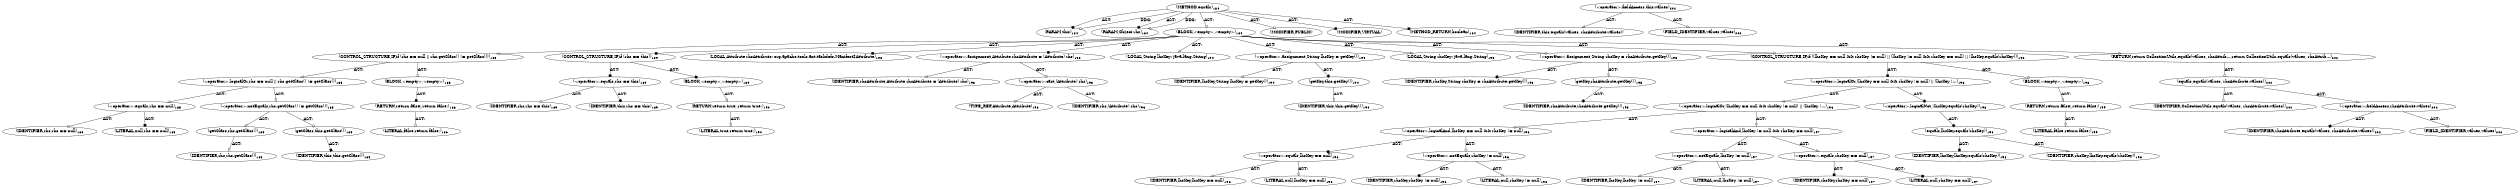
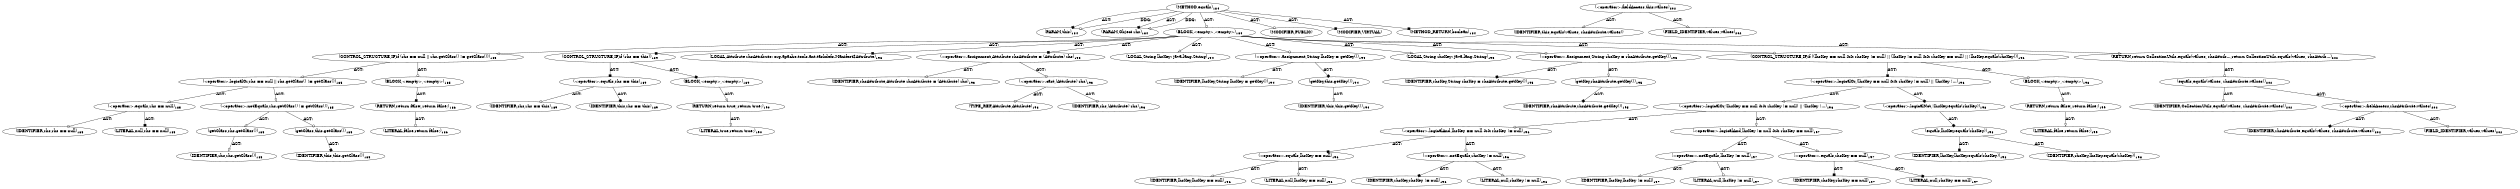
  digraph {
    edge [arrowhead=onormal]
    n1 [label=<(METHOD,equals)<SUB>184</SUB>>]
    n2 [label=<(PARAM,this)<SUB>184</SUB>>]
    n3 [label=<(PARAM,Object rhs)<SUB>184</SUB>>]
    n4 [label=<(BLOCK,&lt;empty&gt;,&lt;empty&gt;)<SUB>184</SUB>>]
    n5 [label=<(MODIFIER,PUBLIC)>]
    n6 [label=<(MODIFIER,VIRTUAL)>]
    n7 [label=<(METHOD_RETURN,boolean)<SUB>184</SUB>>]
    n8 [label=<(CONTROL_STRUCTURE,IF,if (rhs == null || rhs.getClass() != getClass()))<SUB>185</SUB>>]
    n9 [label=<(CONTROL_STRUCTURE,IF,if (rhs == this))<SUB>189</SUB>>]
    n10 [label=<(LOCAL,Attribute rhsAttribute: org.apache.tools.ant.taskdefs.Manifest$Attribute)<SUB>193</SUB>>]
    n11 [label=<(&lt;operator&gt;.assignment,Attribute rhsAttribute = (Attribute) rhs)<SUB>193</SUB>>]
    n12 [label=<(LOCAL,String lhsKey: java.lang.String)<SUB>194</SUB>>]
    n13 [label=<(&lt;operator&gt;.assignment,String lhsKey = getKey())<SUB>194</SUB>>]
    n14 [label=<(LOCAL,String rhsKey: java.lang.String)<SUB>195</SUB>>]
    n15 [label=<(&lt;operator&gt;.assignment,String rhsKey = rhsAttribute.getKey())<SUB>195</SUB>>]
    n16 [label=<(CONTROL_STRUCTURE,IF,if ((lhsKey == null &amp;&amp; rhsKey != null) || (lhsKey != null &amp;&amp; rhsKey == null) || !lhsKey.equals(rhsKey)))<SUB>196</SUB>>]
    n17 [label=<(RETURN,return CollectionUtils.equals(values, rhsAttrib...,return CollectionUtils.equals(values, rhsAttrib...)<SUB>202</SUB>>]
    n18 [label=<(&lt;operator&gt;.logicalOr,rhs == null || rhs.getClass() != getClass())<SUB>185</SUB>>]
    n19 [label=<(BLOCK,&lt;empty&gt;,&lt;empty&gt;)<SUB>185</SUB>>]
    n20 [label=<(&lt;operator&gt;.equals,rhs == this)<SUB>189</SUB>>]
    n21 [label=<(BLOCK,&lt;empty&gt;,&lt;empty&gt;)<SUB>189</SUB>>]
    n22 [label=<(IDENTIFIER,rhsAttribute,Attribute rhsAttribute = (Attribute) rhs)<SUB>193</SUB>>]
    n23 [label=<(&lt;operator&gt;.cast,(Attribute) rhs)<SUB>193</SUB>>]
    n24 [label=<(IDENTIFIER,lhsKey,String lhsKey = getKey())<SUB>194</SUB>>]
    n25 [label=<(getKey,this.getKey())<SUB>194</SUB>>]
    n26 [label=<(IDENTIFIER,rhsKey,String rhsKey = rhsAttribute.getKey())<SUB>195</SUB>>]
    n27 [label=<(getKey,rhsAttribute.getKey())<SUB>195</SUB>>]
    n28 [label=<(&lt;operator&gt;.logicalOr,(lhsKey == null &amp;&amp; rhsKey != null) || (lhsKey !...)<SUB>196</SUB>>]
    n29 [label=<(BLOCK,&lt;empty&gt;,&lt;empty&gt;)<SUB>198</SUB>>]
    n30 [label=<(equals,equals(values, rhsAttribute.values))<SUB>202</SUB>>]
    n31 [label=<(&lt;operator&gt;.equals,rhs == null)<SUB>185</SUB>>]
    n32 [label=<(&lt;operator&gt;.notEquals,rhs.getClass() != getClass())<SUB>185</SUB>>]
    n33 [label=<(RETURN,return false;,return false;)<SUB>186</SUB>>]
    n34 [label=<(IDENTIFIER,rhs,rhs == null)<SUB>185</SUB>>]
    n35 [label=<(LITERAL,null,rhs == null)<SUB>185</SUB>>]
    n36 [label=<(getClass,rhs.getClass())<SUB>185</SUB>>]
    n37 [label=<(getClass,this.getClass())<SUB>185</SUB>>]
    n38 [label=<(IDENTIFIER,rhs,rhs.getClass())<SUB>185</SUB>>]
    n39 [label=<(IDENTIFIER,this,this.getClass())<SUB>185</SUB>>]
    n40 [label=<(LITERAL,false,return false;)<SUB>186</SUB>>]
    n41 [label=<(IDENTIFIER,rhs,rhs == this)<SUB>189</SUB>>]
    n42 [label=<(IDENTIFIER,this,rhs == this)<SUB>189</SUB>>]
    n43 [label=<(RETURN,return true;,return true;)<SUB>190</SUB>>]
    n44 [label=<(LITERAL,true,return true;)<SUB>190</SUB>>]
    n45 [label=<(TYPE_REF,Attribute,Attribute)<SUB>193</SUB>>]
-   n46 [label=<(IDENTIFIER,rhs,(Attribute) rhs)<SUB>793</SUB>>]
+   n46 [label=<(IDENTIFIER,rhs,(Attribute) rhs)<SUB>193</SUB>>]
    n47 [label=<(IDENTIFIER,this,this.getKey())<SUB>194</SUB>>]
    n48 [label=<(IDENTIFIER,rhsAttribute,rhsAttribute.getKey())<SUB>195</SUB>>]
    n49 [label=<(&lt;operator&gt;.logicalOr,(lhsKey == null &amp;&amp; rhsKey != null) || (lhsKey !...)<SUB>196</SUB>>]
    n50 [label=<(&lt;operator&gt;.logicalNot,!lhsKey.equals(rhsKey))<SUB>198</SUB>>]
    n51 [label=<(RETURN,return false;,return false;)<SUB>199</SUB>>]
    n52 [label=<(&lt;operator&gt;.logicalAnd,lhsKey == null &amp;&amp; rhsKey != null)<SUB>196</SUB>>]
    n53 [label=<(&lt;operator&gt;.logicalAnd,lhsKey != null &amp;&amp; rhsKey == null)<SUB>197</SUB>>]
    n54 [label=<(equals,lhsKey.equals(rhsKey))<SUB>198</SUB>>]
    n55 [label=<(&lt;operator&gt;.equals,lhsKey == null)<SUB>196</SUB>>]
    n56 [label=<(&lt;operator&gt;.notEquals,rhsKey != null)<SUB>196</SUB>>]
    n57 [label=<(&lt;operator&gt;.notEquals,lhsKey != null)<SUB>197</SUB>>]
    n58 [label=<(&lt;operator&gt;.equals,rhsKey == null)<SUB>197</SUB>>]
    n59 [label=<(IDENTIFIER,lhsKey,lhsKey == null)<SUB>196</SUB>>]
    n60 [label=<(LITERAL,null,lhsKey == null)<SUB>196</SUB>>]
    n61 [label=<(IDENTIFIER,rhsKey,rhsKey != null)<SUB>196</SUB>>]
    n62 [label=<(LITERAL,null,rhsKey != null)<SUB>196</SUB>>]
    n63 [label=<(IDENTIFIER,lhsKey,lhsKey != null)<SUB>197</SUB>>]
    n64 [label=<(LITERAL,null,lhsKey != null)<SUB>197</SUB>>]
    n65 [label=<(IDENTIFIER,rhsKey,rhsKey == null)<SUB>197</SUB>>]
    n66 [label=<(LITERAL,null,rhsKey == null)<SUB>197</SUB>>]
    n67 [label=<(IDENTIFIER,lhsKey,lhsKey.equals(rhsKey))<SUB>198</SUB>>]
    n68 [label=<(IDENTIFIER,rhsKey,lhsKey.equals(rhsKey))<SUB>198</SUB>>]
    n69 [label=<(LITERAL,false,return false;)<SUB>199</SUB>>]
    n70 [label=<(IDENTIFIER,CollectionUtils,equals(values, rhsAttribute.values))<SUB>202</SUB>>]
    n71 [label=<(&lt;operator&gt;.fieldAccess,rhsAttribute.values)<SUB>202</SUB>>]
    n72 [label=<(&lt;operator&gt;.fieldAccess,this.values)<SUB>202</SUB>>]
    n73 [label=<(IDENTIFIER,this,equals(values, rhsAttribute.values))>]
    n74 [label=<(FIELD_IDENTIFIER,values,values)<SUB>202</SUB>>]
    n75 [label=<(IDENTIFIER,rhsAttribute,equals(values, rhsAttribute.values))<SUB>202</SUB>>]
    n76 [label=<(FIELD_IDENTIFIER,values,values)<SUB>202</SUB>>]
    n1 -> n2 [arrowhead=box label="AST: "]
    n1 -> n2 [arrowhead=odot label="DDG: "]
    n1 -> n3 [arrowhead=box label="AST: "]
    n1 -> n3 [label="DDG: "]
    n1 -> n4 [arrowhead=odot label="AST: "]
    n1 -> n5 [arrowhead=odot label="AST: "]
    n1 -> n6 [arrowhead=box label="AST: "]
    n1 -> n7 [arrowhead=box label="AST: "]
    n4 -> n8 [label="AST: "]
    n4 -> n9 [arrowhead=box label="AST: "]
    n4 -> n10 [arrowhead=box label="AST: "]
    n4 -> n11 [arrowhead=box label="AST: "]
    n4 -> n12 [label="AST: "]
    n4 -> n13 [arrowhead=odot label="AST: "]
    n4 -> n14 [label="AST: "]
    n4 -> n15 [arrowhead=odot label="AST: "]
    n4 -> n16 [arrowhead=odot label="AST: "]
    n4 -> n17 [label="AST: "]
    n8 -> n18 [label="AST: "]
    n8 -> n19 [arrowhead=odot label="AST: "]
    n9 -> n20 [arrowhead=box label="AST: "]
    n9 -> n21 [arrowhead=box label="AST: "]
    n11 -> n22 [label="AST: "]
    n11 -> n23 [arrowhead=odot label="AST: "]
    n13 -> n24 [label="AST: "]
    n13 -> n25 [arrowhead=box label="AST: "]
    n15 -> n26 [arrowhead=box label="AST: "]
    n15 -> n27 [label="AST: "]
    n16 -> n28 [arrowhead=box label="AST: "]
    n16 -> n29 [arrowhead=odot label="AST: "]
    n17 -> n30 [arrowhead=odot label="AST: "]
    n18 -> n31 [label="AST: "]
    n18 -> n32 [label="AST: "]
    n19 -> n33 [arrowhead=box label="AST: "]
    n20 -> n41 [arrowhead=odot label="AST: "]
    n20 -> n42 [arrowhead=box label="AST: "]
    n21 -> n43 [label="AST: "]
    n23 -> n45 [arrowhead=odot label="AST: "]
    n23 -> n46 [arrowhead=odot label="AST: "]
    n25 -> n47 [label="AST: "]
    n27 -> n48 [arrowhead=box label="AST: "]
    n28 -> n49 [label="AST: "]
    n28 -> n50 [arrowhead=box label="AST: "]
    n29 -> n51 [label="AST: "]
    n30 -> n70 [arrowhead=odot label="AST: "]
    n30 -> n71 [label="AST: "]
    n31 -> n34 [arrowhead=odot label="AST: "]
    n31 -> n35 [arrowhead=box label="AST: "]
    n32 -> n36 [label="AST: "]
    n32 -> n37 [arrowhead=odot label="AST: "]
    n33 -> n40 [arrowhead=odot label="AST: "]
    n36 -> n38 [label="AST: "]
    n37 -> n39 [arrowhead=box label="AST: "]
    n43 -> n44 [label="AST: "]
    n49 -> n52 [arrowhead=odot label="AST: "]
    n49 -> n53 [label="AST: "]
    n50 -> n54 [arrowhead=box label="AST: "]
    n51 -> n69 [label="AST: "]
    n52 -> n55 [arrowhead=box label="AST: "]
    n52 -> n56 [arrowhead=odot label="AST: "]
    n53 -> n57 [arrowhead=odot label="AST: "]
    n53 -> n58 [label="AST: "]
    n54 -> n67 [arrowhead=box label="AST: "]
    n54 -> n68 [label="AST: "]
    n55 -> n59 [label="AST: "]
    n55 -> n60 [label="AST: "]
    n56 -> n61 [arrowhead=box label="AST: "]
    n56 -> n62 [label="AST: "]
    n57 -> n63 [label="AST: "]
    n57 -> n64 [arrowhead=odot label="AST: "]
    n58 -> n65 [arrowhead=box label="AST: "]
    n58 -> n66 [arrowhead=box label="AST: "]
    n71 -> n75 [arrowhead=box label="AST: "]
    n71 -> n76 [arrowhead=odot label="AST: "]
    n72 -> n73 [label="AST: "]
    n72 -> n74 [label="AST: "]
  }
